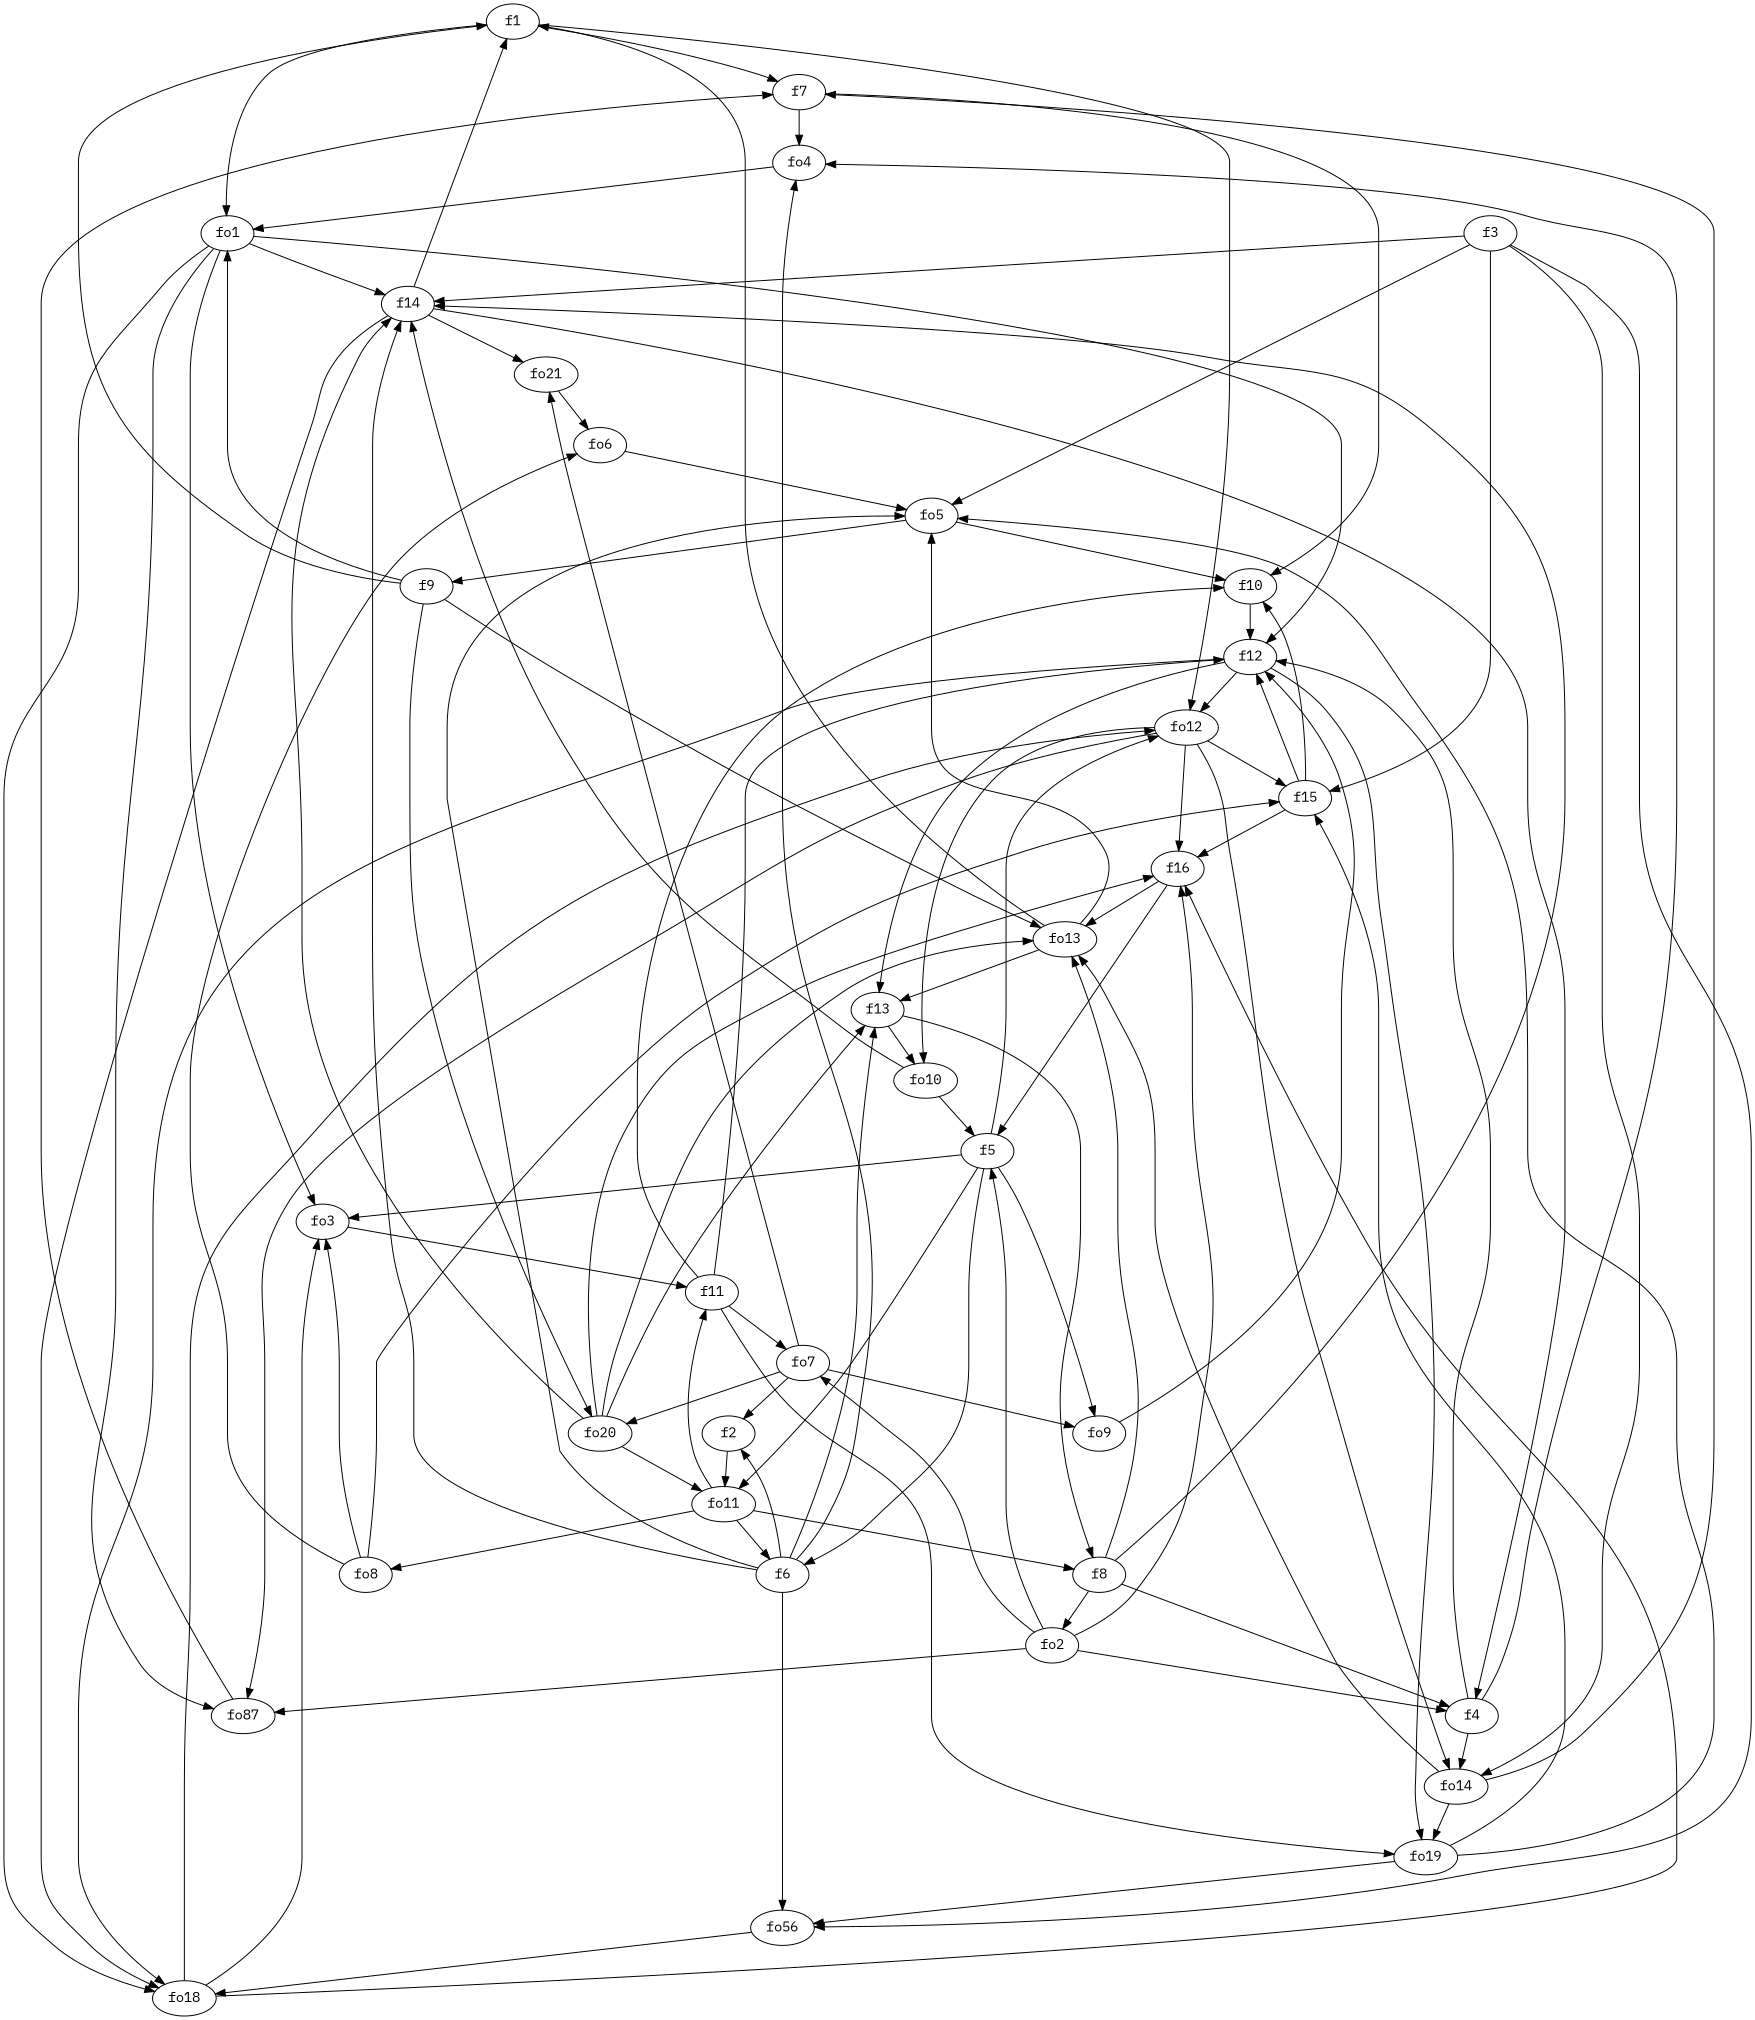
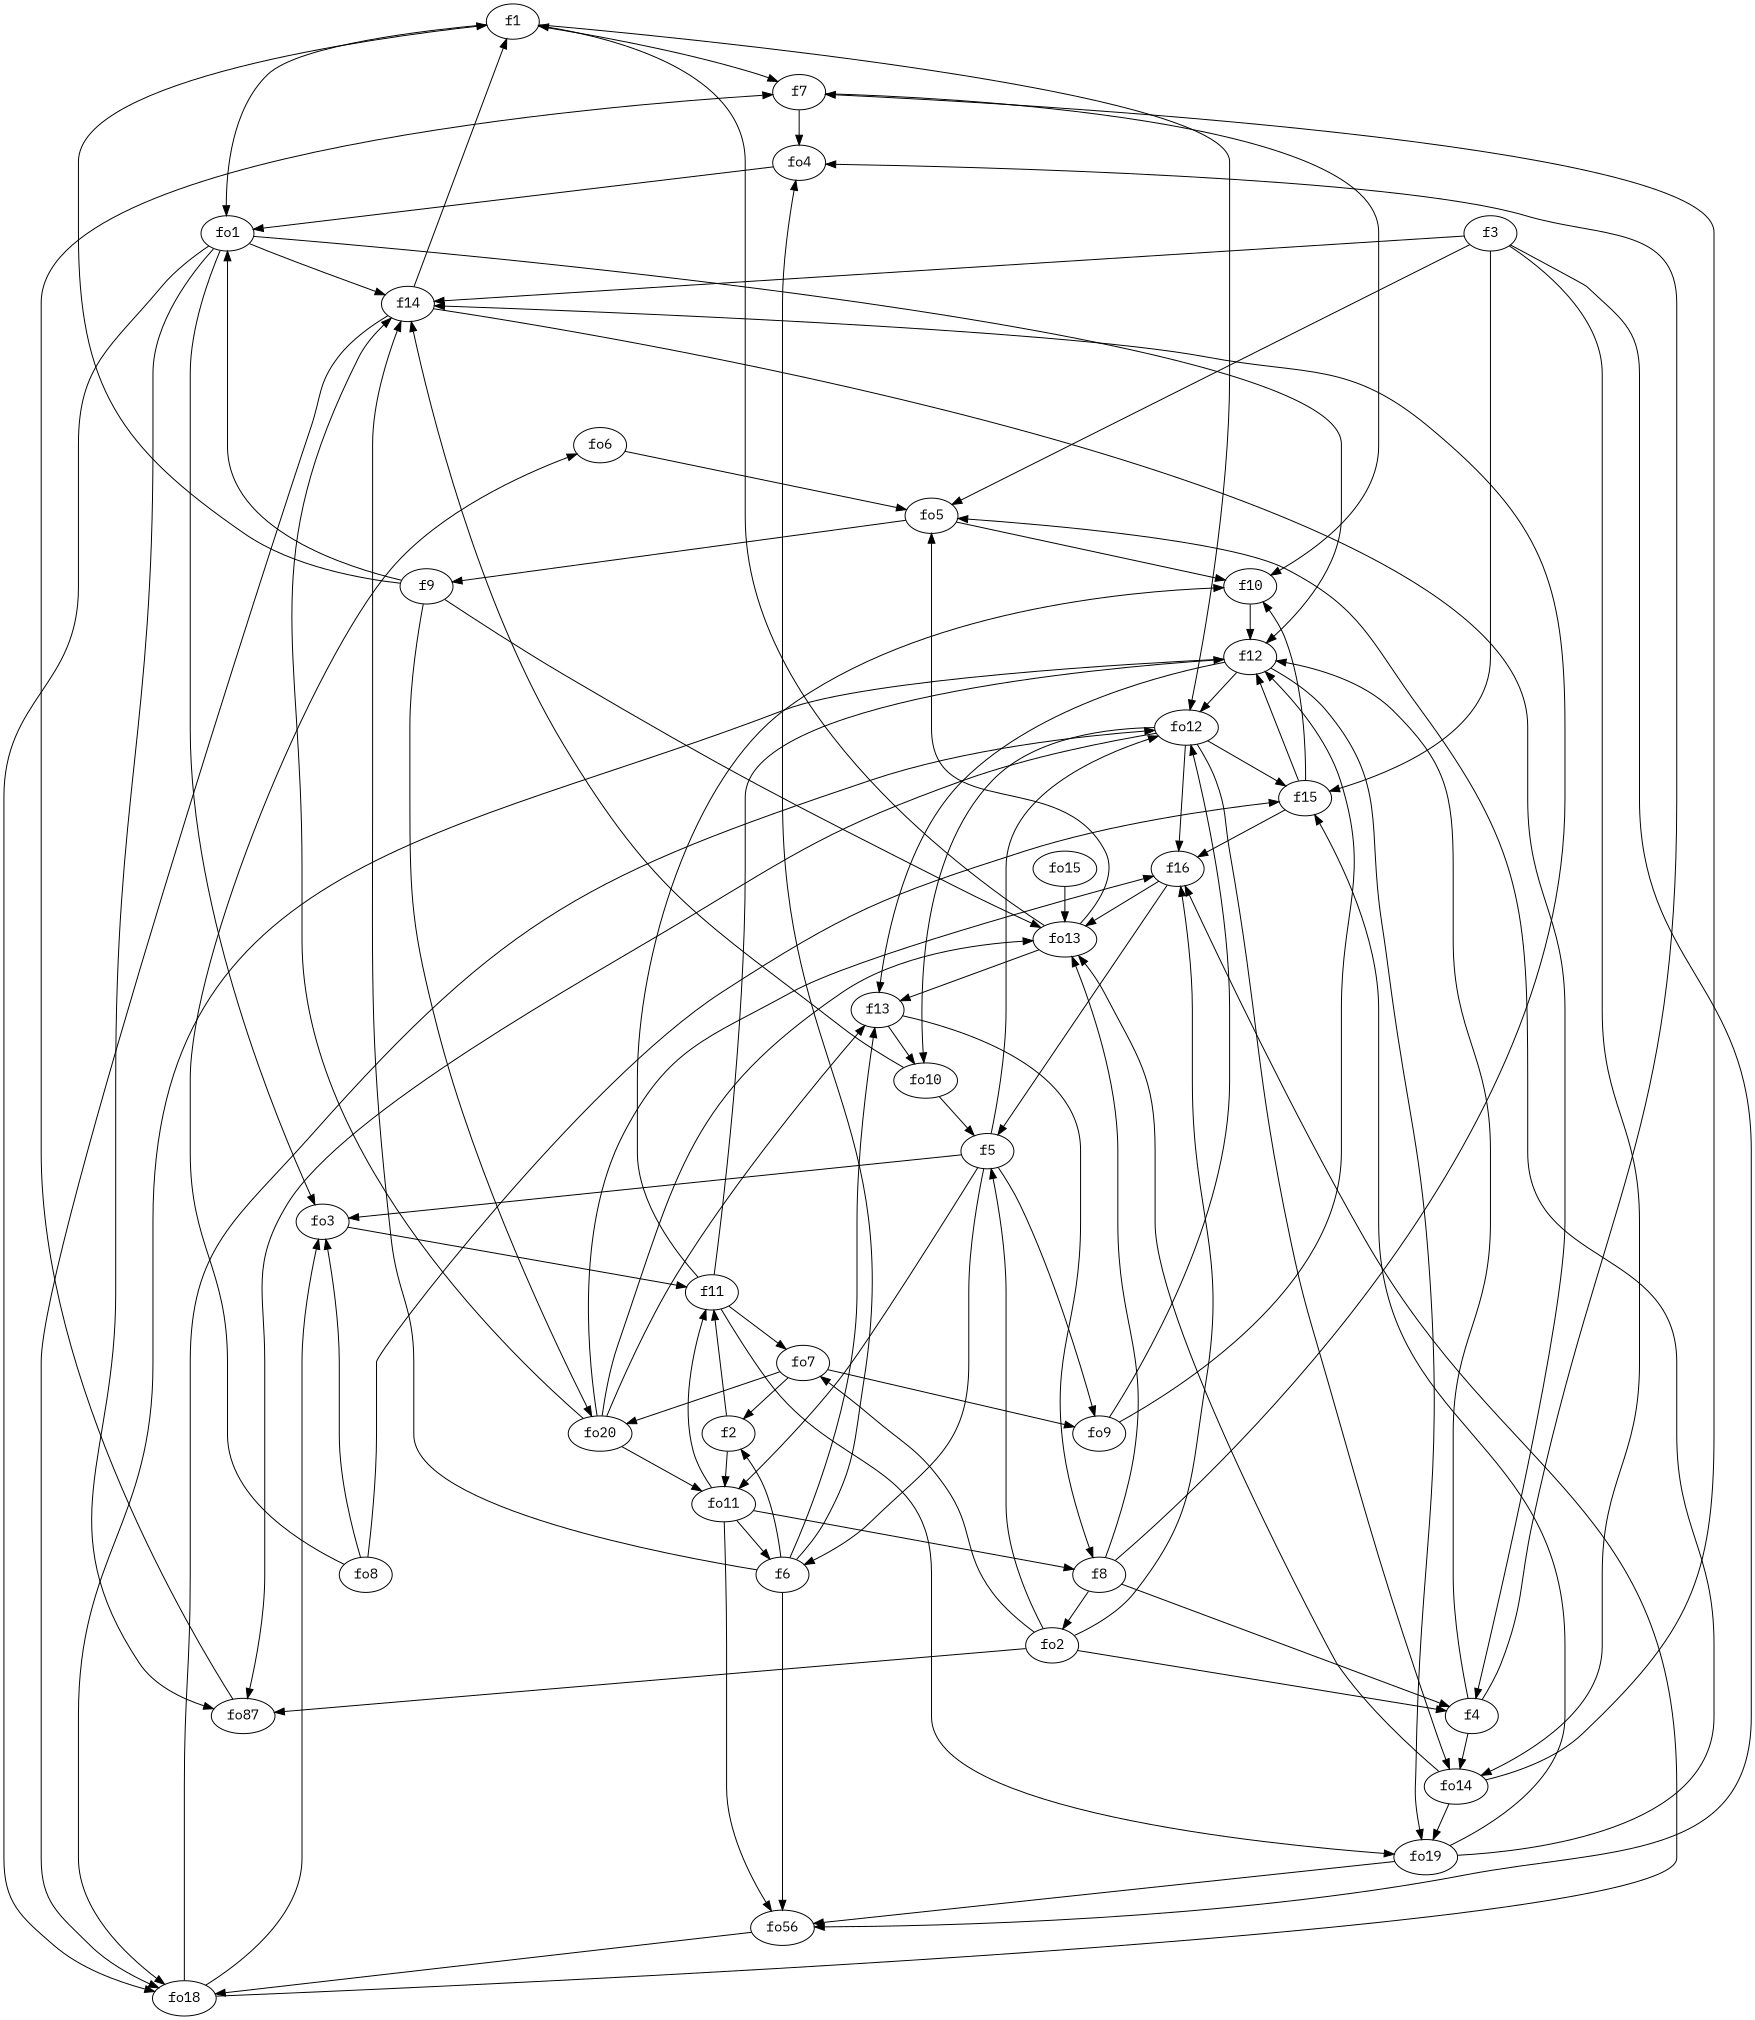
  strict digraph {
    fontname="IBM Plex Mono"
    node [fontname="IBM Plex Mono"]
    edge [fontname="IBM Plex Mono" weight=2]
    f1
    f7
    fo1
    fo12
    fo4
    f10
    f14
    f12
    fo3
    fo18
    n11 [label=fo87]
    f15
    fo14
    fo10
    f16
    f2
    f11
    fo11
    fo7
    fo19
    f6
    f8
    fo8
    f3
    fo5
    n26 [label=fo56]
    f4
-   fo21
    f9
    fo13
    f13
    f5
    fo9
    fo2
    fo20
    fo6
+   fo15
    f1 -> f7
    f1 -> fo1
    f1 -> fo12
    f7 -> fo4
    f7 -> f10
    fo1 -> f14
    fo1 -> f12
    fo1 -> fo3
    fo1 -> fo18
    fo1 -> n11
    fo12 -> n11
    fo12 -> f15
    fo12 -> fo14
    fo12 -> fo10
    fo12 -> f16
    fo4 -> fo1
    f10 -> f12
    f14 -> f1
    f14 -> fo18
    f14 -> f4
-   f14 -> fo21
    f12 -> fo12
    f12 -> fo18
    f12 -> fo19
    f12 -> f13
    fo3 -> f11
    fo18 -> fo12
    fo18 -> fo3
    fo18 -> f16
    n11 -> f7
    f15 -> f10
    f15 -> f12
    f15 -> f16
    fo14 -> f7
    fo14 -> fo19
    fo14 -> fo13
    fo10 -> f14
    fo10 -> f5
    f16 -> fo13
    f16 -> f5
+   f2 -> f11
    f2 -> fo11
    f11 -> f10
    f11 -> f12
    f11 -> fo7
    f11 -> fo19
    fo11 -> f11
    fo11 -> f6
    fo11 -> f8
-   fo11 -> fo8
+   fo11 -> n26
    fo7 -> f2
-   fo7 -> fo21
    fo7 -> fo9
    fo7 -> fo20
    fo19 -> f15
    fo19 -> fo5
    fo19 -> n26
    f6 -> fo4
    f6 -> f14
    f6 -> f2
-   f6 -> fo5
    f6 -> n26
    f6 -> f13
    f8 -> f14
    f8 -> f4
    f8 -> fo13
    f8 -> fo2
    fo8 -> fo3
    fo8 -> f15
    fo8 -> fo6
    f3 -> f14
    f3 -> f15
    f3 -> fo14
    f3 -> fo5
    f3 -> n26
    fo5 -> f10
    fo5 -> f9
    n26 -> fo18
    f4 -> fo4
    f4 -> f12
    f4 -> fo14
-   fo21 -> fo6
    f9 -> f1
    f9 -> fo1
    f9 -> fo13
    f9 -> fo20
    fo13 -> f1
    fo13 -> fo5
    fo13 -> f13
    f13 -> fo10
    f13 -> f8
    f5 -> fo12
    f5 -> fo3
    f5 -> fo11
    f5 -> f6
    f5 -> fo9
+   fo9 -> fo12
    fo9 -> f12
    fo2 -> n11
    fo2 -> f16
    fo2 -> fo7
    fo2 -> f4
    fo2 -> f5
    fo20 -> f14
    fo20 -> f16
    fo20 -> fo11
    fo20 -> fo13
    fo20 -> f13
    fo6 -> fo5
+   fo15 -> fo13
  }
